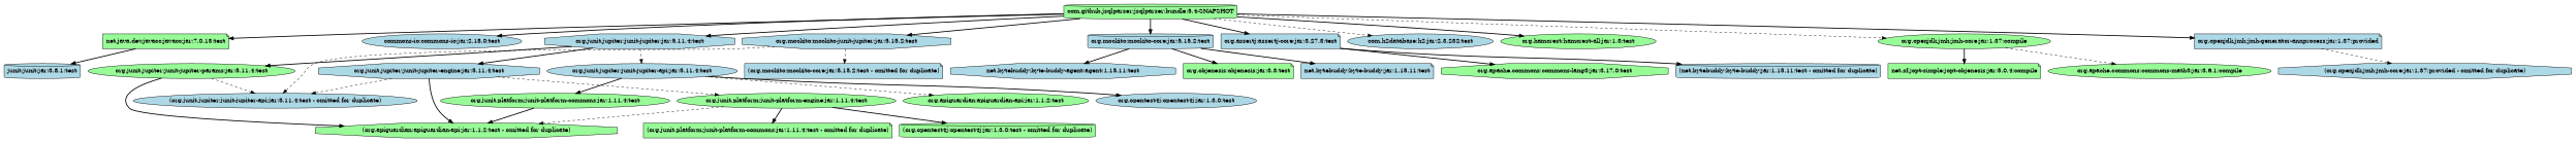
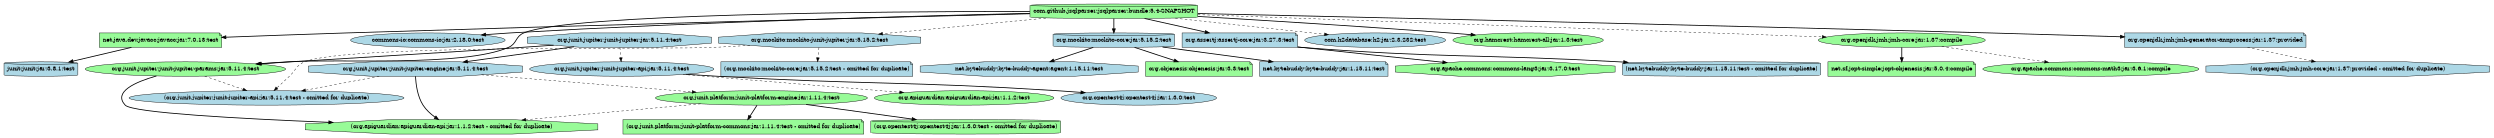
  digraph {
    node [fillcolor=lightblue shape=ellipse style=filled]
    edge [style=bold]
    "com.github.jsqlparser:jsqlparser:bundle:5.4-SNAPSHOT" [fillcolor=palegreen shape=cylinder]
    "net.java.dev.javacc:javacc:jar:7.0.13:test" [fillcolor=palegreen shape=note]
    "commons-io:commons-io:jar:2.18.0:test"
    "org.junit.jupiter:junit-jupiter:jar:5.11.4:test" [shape=octagon]
    "org.mockito:mockito-core:jar:5.15.2:test" [shape=cylinder]
    "org.mockito:mockito-junit-jupiter:jar:5.15.2:test" [shape=octagon]
    "org.assertj:assertj-core:jar:3.27.3:test" [shape=note]
    "com.h2database:h2:jar:2.3.232:test"
    "org.hamcrest:hamcrest-all:jar:1.3:test" [fillcolor=palegreen]
    "org.openjdk.jmh:jmh-core:jar:1.37:compile" [fillcolor=palegreen]
    "org.openjdk.jmh:jmh-generator-annprocess:jar:1.37:provided" [shape=note]
    "junit:junit:jar:3.8.1:test" [shape=cylinder]
    "org.junit.jupiter:junit-jupiter-api:jar:5.11.4:test"
    "org.junit.jupiter:junit-jupiter-params:jar:5.11.4:test" [fillcolor=palegreen]
    "org.junit.jupiter:junit-jupiter-engine:jar:5.11.4:test" [shape=octagon]
    "net.bytebuddy:byte-buddy:jar:1.15.11:test" [shape=note]
    n17 [label="net.bytebuddy:byte-buddy-agent:agent:1.15.11:test" shape=octagon]
    "org.objenesis:objenesis:jar:3.3:test" [fillcolor=palegreen shape=note]
    "(org.junit.jupiter:junit-jupiter-api:jar:5.11.4:test - omitted for duplicate)"
    "(org.mockito:mockito-core:jar:5.15.2:test - omitted for duplicate)" [shape=note]
    "org.apache.commons:commons-lang3:jar:3.17.0:test" [fillcolor=palegreen shape=octagon]
    "(net.bytebuddy:byte-buddy:jar:1.15.11:test - omitted for duplicate)" [shape=cylinder]
    n23 [fillcolor=palegreen label="net.sf.jopt-simple:jopt-objenesis:jar:5.0.4:compile" shape=note]
    "org.apache.commons:commons-math3:jar:3.6.1:compile" [fillcolor=palegreen]
    "(org.openjdk.jmh:jmh-core:jar:1.37:provided - omitted for duplicate)" [shape=octagon]
    "org.opentest4j:opentest4j:jar:1.3.0:test"
-   "org.junit.platform:junit-platform-commons:jar:1.11.4:test" [fillcolor=palegreen]
    "org.apiguardian:apiguardian-api:jar:1.1.2:test" [fillcolor=palegreen]
    "(org.apiguardian:apiguardian-api:jar:1.1.2:test - omitted for duplicate)" [fillcolor=palegreen shape=octagon]
    "org.junit.platform:junit-platform-engine:jar:1.11.4:test" [fillcolor=palegreen]
    "(org.opentest4j:opentest4j:jar:1.3.0:test - omitted for duplicate)" [fillcolor=palegreen shape=cylinder]
    "(org.junit.platform:junit-platform-commons:jar:1.11.4:test - omitted for duplicate)" [fillcolor=palegreen shape=note]
    "com.github.jsqlparser:jsqlparser:bundle:5.4-SNAPSHOT" -> "net.java.dev.javacc:javacc:jar:7.0.13:test"
    "com.github.jsqlparser:jsqlparser:bundle:5.4-SNAPSHOT" -> "commons-io:commons-io:jar:2.18.0:test"
-   "com.github.jsqlparser:jsqlparser:bundle:5.4-SNAPSHOT" -> "org.junit.jupiter:junit-jupiter:jar:5.11.4:test"
+   "com.github.jsqlparser:jsqlparser:bundle:5.4-SNAPSHOT" -> "org.junit.jupiter:junit-jupiter-params:jar:5.11.4:test"
    "com.github.jsqlparser:jsqlparser:bundle:5.4-SNAPSHOT" -> "org.mockito:mockito-core:jar:5.15.2:test"
-   "com.github.jsqlparser:jsqlparser:bundle:5.4-SNAPSHOT" -> "org.mockito:mockito-junit-jupiter:jar:5.15.2:test"
+   "com.github.jsqlparser:jsqlparser:bundle:5.4-SNAPSHOT" -> "org.mockito:mockito-junit-jupiter:jar:5.15.2:test" [style=dashed]
    "com.github.jsqlparser:jsqlparser:bundle:5.4-SNAPSHOT" -> "org.assertj:assertj-core:jar:3.27.3:test"
    "com.github.jsqlparser:jsqlparser:bundle:5.4-SNAPSHOT" -> "com.h2database:h2:jar:2.3.232:test" [style=dashed]
    "com.github.jsqlparser:jsqlparser:bundle:5.4-SNAPSHOT" -> "org.hamcrest:hamcrest-all:jar:1.3:test"
    "com.github.jsqlparser:jsqlparser:bundle:5.4-SNAPSHOT" -> "org.openjdk.jmh:jmh-core:jar:1.37:compile" [style=dashed]
    "com.github.jsqlparser:jsqlparser:bundle:5.4-SNAPSHOT" -> "org.openjdk.jmh:jmh-generator-annprocess:jar:1.37:provided"
    "net.java.dev.javacc:javacc:jar:7.0.13:test" -> "junit:junit:jar:3.8.1:test"
    "org.junit.jupiter:junit-jupiter:jar:5.11.4:test" -> "org.junit.jupiter:junit-jupiter-api:jar:5.11.4:test" [style=dashed]
    "org.junit.jupiter:junit-jupiter:jar:5.11.4:test" -> "org.junit.jupiter:junit-jupiter-params:jar:5.11.4:test"
    "org.junit.jupiter:junit-jupiter:jar:5.11.4:test" -> "org.junit.jupiter:junit-jupiter-engine:jar:5.11.4:test"
    "org.mockito:mockito-core:jar:5.15.2:test" -> "net.bytebuddy:byte-buddy:jar:1.15.11:test"
    "org.mockito:mockito-core:jar:5.15.2:test" -> n17
    "org.mockito:mockito-core:jar:5.15.2:test" -> "org.objenesis:objenesis:jar:3.3:test"
    "org.mockito:mockito-junit-jupiter:jar:5.15.2:test" -> "(org.junit.jupiter:junit-jupiter-api:jar:5.11.4:test - omitted for duplicate)" [style=dashed]
    "org.mockito:mockito-junit-jupiter:jar:5.15.2:test" -> "(org.mockito:mockito-core:jar:5.15.2:test - omitted for duplicate)" [style=dashed]
    "org.assertj:assertj-core:jar:3.27.3:test" -> "org.apache.commons:commons-lang3:jar:3.17.0:test"
    "org.assertj:assertj-core:jar:3.27.3:test" -> "(net.bytebuddy:byte-buddy:jar:1.15.11:test - omitted for duplicate)"
    "org.openjdk.jmh:jmh-core:jar:1.37:compile" -> n23
    "org.openjdk.jmh:jmh-core:jar:1.37:compile" -> "org.apache.commons:commons-math3:jar:3.6.1:compile" [style=dashed]
    "org.openjdk.jmh:jmh-generator-annprocess:jar:1.37:provided" -> "(org.openjdk.jmh:jmh-core:jar:1.37:provided - omitted for duplicate)" [style=dashed]
    "org.junit.jupiter:junit-jupiter-api:jar:5.11.4:test" -> "org.opentest4j:opentest4j:jar:1.3.0:test"
-   "org.junit.jupiter:junit-jupiter-api:jar:5.11.4:test" -> "org.junit.platform:junit-platform-commons:jar:1.11.4:test"
    "org.junit.jupiter:junit-jupiter-api:jar:5.11.4:test" -> "org.apiguardian:apiguardian-api:jar:1.1.2:test" [style=dashed]
    "org.junit.jupiter:junit-jupiter-params:jar:5.11.4:test" -> "(org.junit.jupiter:junit-jupiter-api:jar:5.11.4:test - omitted for duplicate)" [style=dashed]
    "org.junit.jupiter:junit-jupiter-params:jar:5.11.4:test" -> "(org.apiguardian:apiguardian-api:jar:1.1.2:test - omitted for duplicate)"
    "org.junit.jupiter:junit-jupiter-engine:jar:5.11.4:test" -> "(org.junit.jupiter:junit-jupiter-api:jar:5.11.4:test - omitted for duplicate)" [style=dashed]
    "org.junit.jupiter:junit-jupiter-engine:jar:5.11.4:test" -> "(org.apiguardian:apiguardian-api:jar:1.1.2:test - omitted for duplicate)"
    "org.junit.jupiter:junit-jupiter-engine:jar:5.11.4:test" -> "org.junit.platform:junit-platform-engine:jar:1.11.4:test" [style=dashed]
-   "org.junit.platform:junit-platform-commons:jar:1.11.4:test" -> "(org.apiguardian:apiguardian-api:jar:1.1.2:test - omitted for duplicate)"
    "org.junit.platform:junit-platform-engine:jar:1.11.4:test" -> "(org.apiguardian:apiguardian-api:jar:1.1.2:test - omitted for duplicate)" [style=dashed]
    "org.junit.platform:junit-platform-engine:jar:1.11.4:test" -> "(org.opentest4j:opentest4j:jar:1.3.0:test - omitted for duplicate)"
    "org.junit.platform:junit-platform-engine:jar:1.11.4:test" -> "(org.junit.platform:junit-platform-commons:jar:1.11.4:test - omitted for duplicate)"
  }
